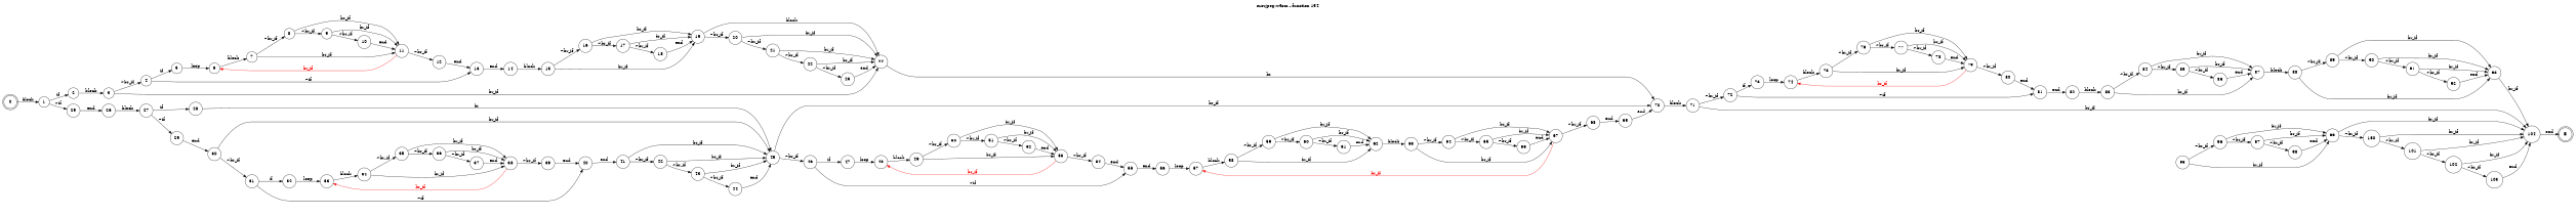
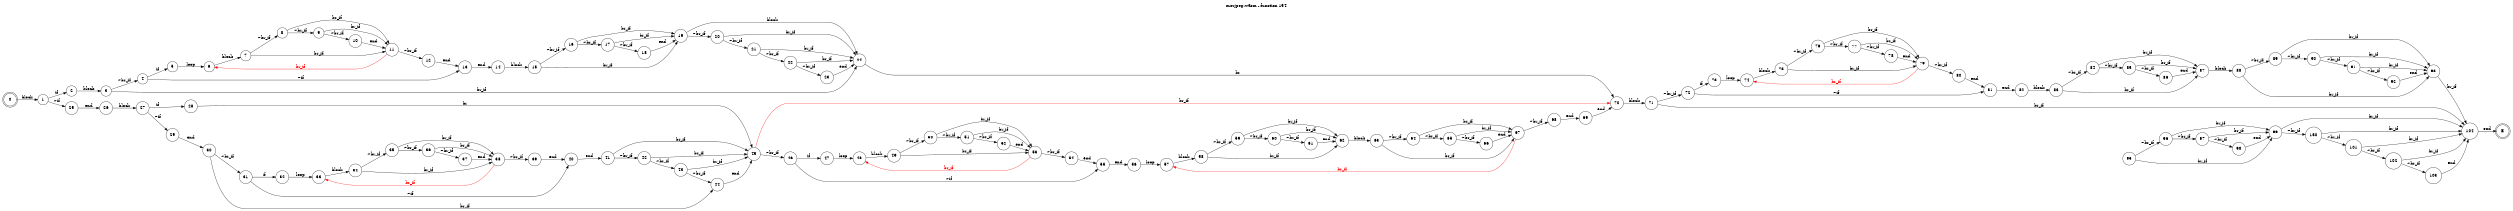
  digraph {
    label="mozjpeg.wasm - function 154"
    labelfontcolor=black
    labelfontname=Helvetica
    labelfontsize=16
    labelloc=t
    rankdir=LR
    node [shape=circle]
    0 [shape=doublecircle]
    1
    2
    25
    E [shape=doublecircle]
    3
    26
    4
    24
    27
    5
    13
    70
    6
    14
    71
    7
    15
    8
    11
    9
    12
    10
    16
    19
    17
    20
    18
    21
    22
    23
    72
    104
    28
    29
    45
    30
    46
    31
    47
    55
    32
    40
    33
    41
    34
    42
    35
    38
    36
    39
    37
    43
    44
    48
    56
    49
    57
    50
    53
    51
    54
    52
    58
    59
    62
    60
    63
    61
    64
    67
    65
    68
    66
    69
    73
    81
    74
    82
    75
    83
    76
    79
    77
    80
    78
    84
    87
    85
    88
    86
    89
    93
    90
    91
    92
    95
    96
    99
    97
    n101 [label=150]
    98
    101
    102
    103
    0 -> 1 [label=block]
    1 -> 2 [label=if]
    1 -> 25 [label="~if"]
    2 -> 3 [label=block]
    25 -> 26 [label=end]
    3 -> 4 [label="~br_if"]
    3 -> 24 [label=br_if]
    26 -> 27 [label=block]
    4 -> 5 [label=if]
    4 -> 13 [label="~if"]
    24 -> 70 [label=br]
    27 -> 28 [label=if]
    27 -> 29 [label="~if"]
    5 -> 6 [label=loop]
    13 -> 14 [label=end]
    70 -> 71 [label=block]
    6 -> 7 [label=block]
    14 -> 15 [label=block]
    71 -> 72 [label="~br_if"]
    71 -> 104 [label=br_if]
    7 -> 8 [label="~br_if"]
    7 -> 11 [label=br_if]
    15 -> 16 [label="~br_if"]
    15 -> 19 [label=br_if]
    8 -> 11 [label=br_if]
    8 -> 9 [label="~br_if"]
    11 -> 6 [color=red fontcolor=red label=br_if]
    11 -> 12 [label="~br_if"]
    9 -> 11 [label=br_if]
    9 -> 10 [label="~br_if"]
    12 -> 13 [label=end]
    10 -> 11 [label=end]
    16 -> 19 [label=br_if]
    16 -> 17 [label="~br_if"]
    19 -> 24 [label=block]
    19 -> 20 [label="~br_if"]
    17 -> 19 [label=br_if]
    17 -> 18 [label="~br_if"]
    20 -> 24 [label=br_if]
    20 -> 21 [label="~br_if"]
    18 -> 19 [label=end]
    21 -> 24 [label=br_if]
    21 -> 22 [label="~br_if"]
    22 -> 24 [label=br_if]
    22 -> 23 [label="~br_if"]
    23 -> 24 [label=end]
    72 -> 73 [label=if]
    72 -> 81 [label="~if"]
    104 -> E [label=end]
    28 -> 45 [label=br]
    29 -> 30 [label=end]
-   45 -> 70 [label=br_if]
+   45 -> 70 [label=br_if color=red]
    45 -> 46 [label="~br_if"]
-   30 -> 45 [label=br_if]
+   30 -> 44 [label=br_if]
    30 -> 31 [label="~br_if"]
    46 -> 47 [label=if]
    46 -> 55 [label="~if"]
    31 -> 32 [label=if]
    31 -> 40 [label="~if"]
    47 -> 48 [label=loop]
    55 -> 56 [label=end]
    32 -> 33 [label=loop]
    40 -> 41 [label=end]
    33 -> 34 [label=block]
    41 -> 45 [label=br_if]
    41 -> 42 [label="~br_if"]
    34 -> 35 [label="~br_if"]
    34 -> 38 [label=br_if]
    42 -> 45 [label=br_if]
    42 -> 43 [label="~br_if"]
    35 -> 38 [label=br_if]
    35 -> 36 [label="~br_if"]
    38 -> 33 [color=red fontcolor=red label=br_if]
    38 -> 39 [label="~br_if"]
    36 -> 38 [label=br_if]
    36 -> 37 [label="~br_if"]
    39 -> 40 [label=end]
    37 -> 38 [label=end]
    43 -> 45 [label=br_if]
    43 -> 44 [label="~br_if"]
    44 -> 45 [label=end]
    48 -> 49 [label=block]
    56 -> 57 [label=loop]
    49 -> 50 [label="~br_if"]
    49 -> 53 [label=br_if]
    57 -> 58 [label=block]
    50 -> 53 [label=br_if]
    50 -> 51 [label="~br_if"]
    53 -> 48 [color=red fontcolor=red label=br_if]
    53 -> 54 [label="~br_if"]
    51 -> 53 [label=br_if]
    51 -> 52 [label="~br_if"]
    54 -> 55 [label=end]
    52 -> 53 [label=end]
    58 -> 59 [label="~br_if"]
    58 -> 62 [label=br_if]
    59 -> 62 [label=br_if]
    59 -> 60 [label="~br_if"]
    62 -> 63 [label=block]
    60 -> 62 [label=br_if]
    60 -> 61 [label="~br_if"]
    63 -> 64 [label="~br_if"]
    63 -> 67 [label=br_if]
    61 -> 62 [label=end]
    64 -> 67 [label=br_if]
    64 -> 65 [label="~br_if"]
    67 -> 57 [color=red fontcolor=red label=br_if]
    67 -> 68 [label="~br_if"]
    65 -> 67 [label=br_if]
    65 -> 66 [label="~br_if"]
    68 -> 69 [label=end]
    66 -> 67 [label=end]
    69 -> 70 [label=end]
    73 -> 74 [label=loop]
    81 -> 82 [label=end]
    74 -> 75 [label=block]
    82 -> 83 [label=block]
    75 -> 76 [label="~br_if"]
    75 -> 79 [label=br_if]
    83 -> 84 [label="~br_if"]
    83 -> 87 [label=br_if]
    76 -> 79 [label=br_if]
    76 -> 77 [label="~br_if"]
    79 -> 74 [color=red fontcolor=red label=br_if]
    79 -> 80 [label="~br_if"]
    77 -> 79 [label=br_if]
    77 -> 78 [label="~br_if"]
    80 -> 81 [label=end]
    78 -> 79 [label=end]
    84 -> 87 [label=br_if]
    84 -> 85 [label="~br_if"]
    87 -> 88 [label=block]
    85 -> 87 [label=br_if]
    85 -> 86 [label="~br_if"]
    88 -> 89 [label="~br_if"]
    88 -> 93 [label=br_if]
    86 -> 87 [label=end]
    89 -> 93 [label=br_if]
    89 -> 90 [label="~br_if"]
    93 -> 104 [label=br_if]
    90 -> 93 [label=br_if]
    90 -> 91 [label="~br_if"]
    91 -> 93 [label=br_if]
    91 -> 92 [label="~br_if"]
    92 -> 93 [label=end]
    95 -> 96 [label="~br_if"]
    95 -> 99 [label=br_if]
    96 -> 99 [label=br_if]
    96 -> 97 [label="~br_if"]
    99 -> 104 [label=br_if]
    99 -> n101 [label="~br_if"]
    97 -> 99 [label=br_if]
    97 -> 98 [label="~br_if"]
    n101 -> 104 [label=br_if]
    n101 -> 101 [label="~br_if"]
    98 -> 99 [label=end]
    101 -> 104 [label=br_if]
    101 -> 102 [label="~br_if"]
    102 -> 104 [label=br_if]
    102 -> 103 [label="~br_if"]
    103 -> 104 [label=end]
  }
